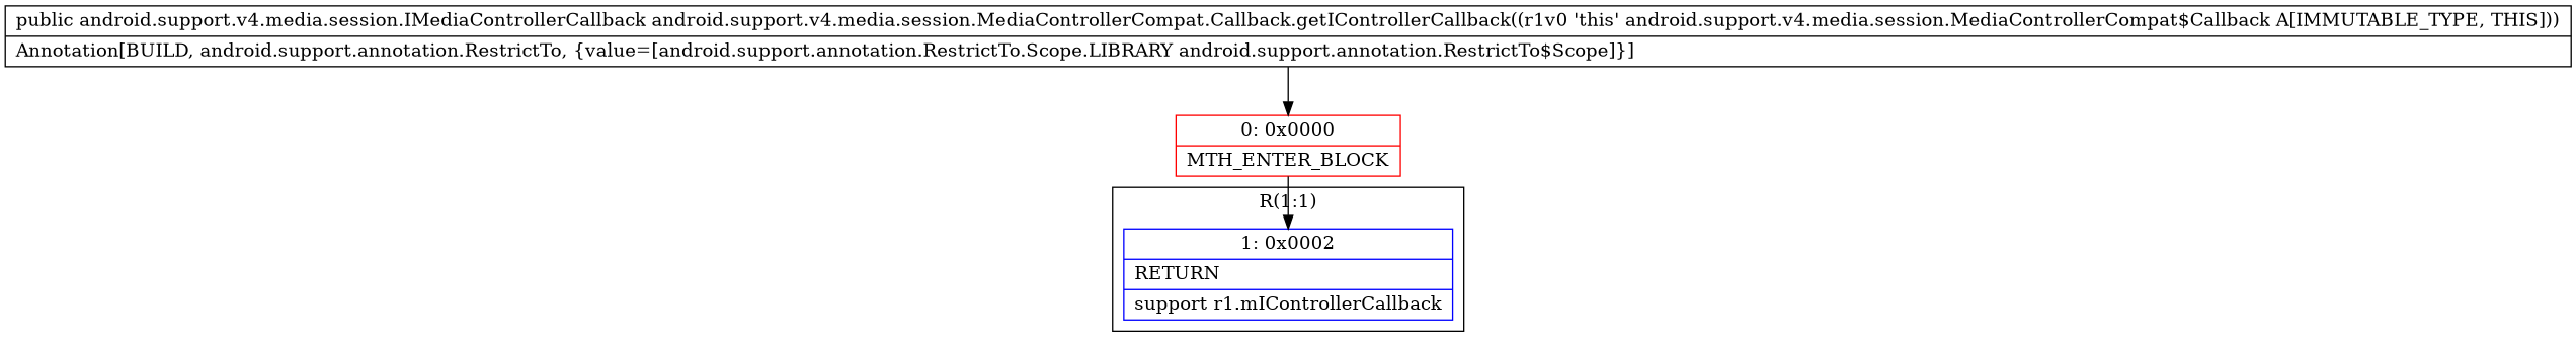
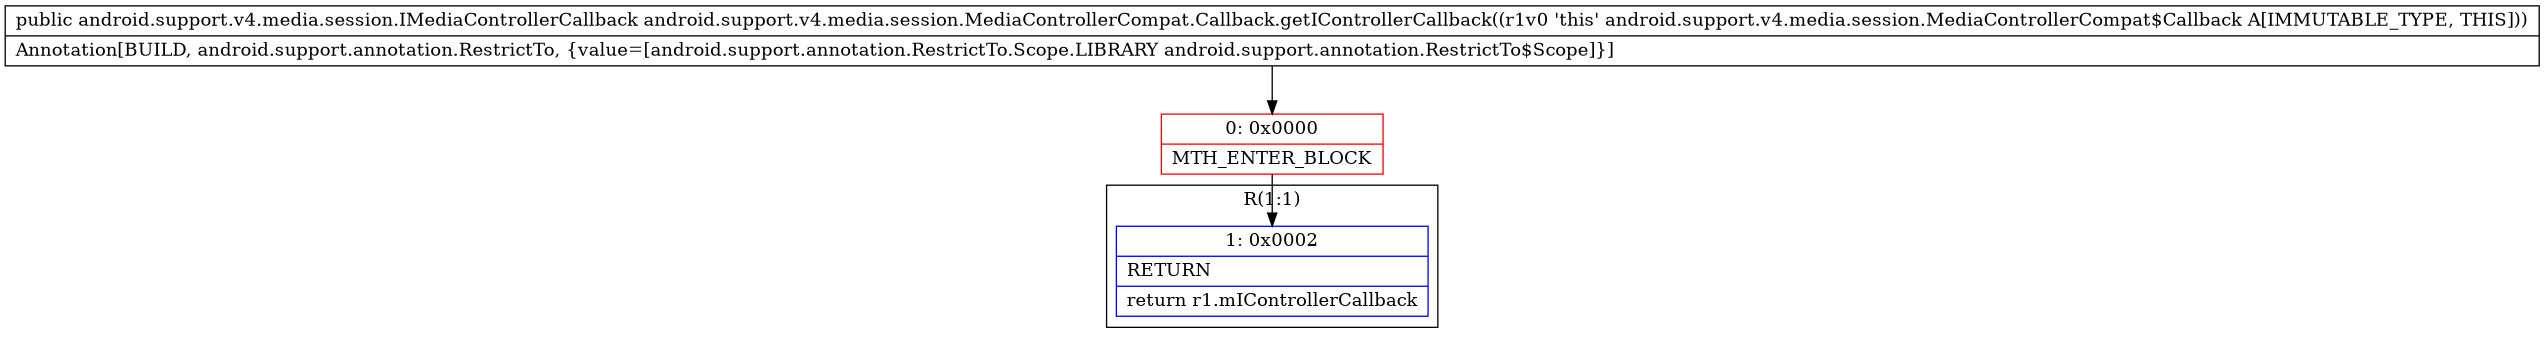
  digraph {
    node [shape=record]
-   n1 [color=blue label="{1\:\ 0x0002|RETURN\l|support r1.mIControllerCallback\l}"]
+   n1 [color=blue label="{1\:\ 0x0002|RETURN\l|return r1.mIControllerCallback\l}"]
    n2 [color=red label="{0\:\ 0x0000|MTH_ENTER_BLOCK\l}"]
    n3 [label="{public android.support.v4.media.session.IMediaControllerCallback android.support.v4.media.session.MediaControllerCompat.Callback.getIControllerCallback((r1v0 'this' android.support.v4.media.session.MediaControllerCompat$Callback A[IMMUTABLE_TYPE, THIS]))  | Annotation[BUILD, android.support.annotation.RestrictTo, \{value=[android.support.annotation.RestrictTo.Scope.LIBRARY android.support.annotation.RestrictTo$Scope]\}]\l}"]
    subgraph cluster_1 {
      label="R(1:1)"
      n1
    }
    n2 -> n1
    n3 -> n2
  }
